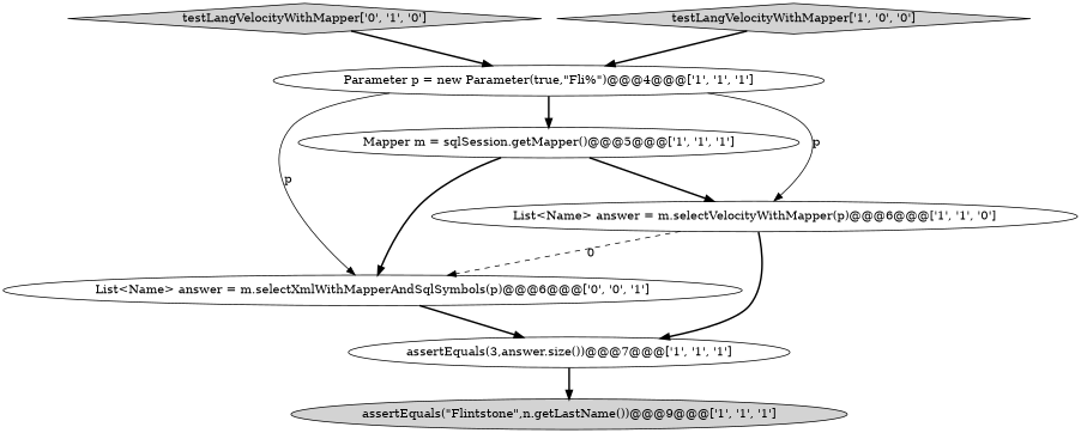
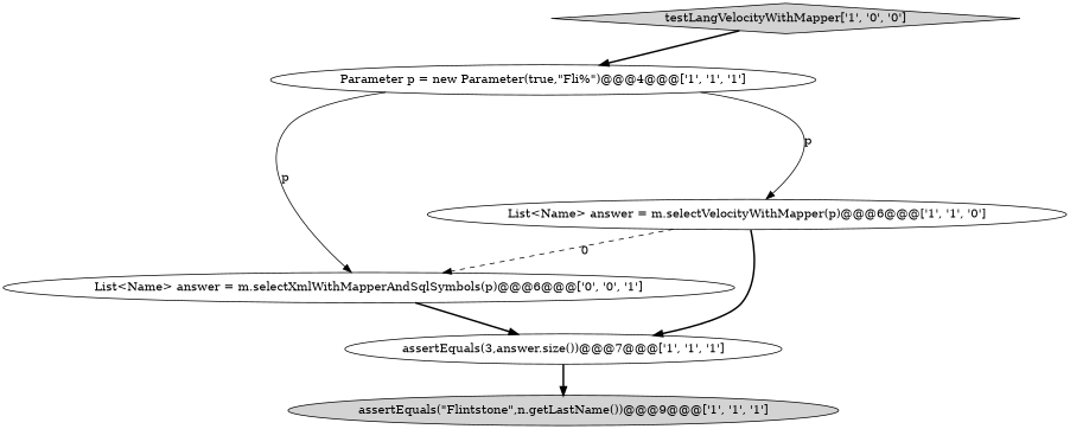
  digraph {
    node [fillcolor=white shape=ellipse style=filled]
    edge [style=bold]
-   n1 [fillcolor=lightgray label="testLangVelocityWithMapper['0', '1', '0']" shape=diamond]
    n2 [label="Parameter p = new Parameter(true,\"Fli%\")@@@4@@@['1', '1', '1']"]
    n3 [label="List<Name> answer = m.selectXmlWithMapperAndSqlSymbols(p)@@@6@@@['0', '0', '1']"]
-   n4 [label="Mapper m = sqlSession.getMapper()@@@5@@@['1', '1', '1']"]
    n5 [label="List<Name> answer = m.selectVelocityWithMapper(p)@@@6@@@['1', '1', '0']"]
    n6 [label="assertEquals(3,answer.size())@@@7@@@['1', '1', '1']"]
    n7 [fillcolor=lightgray label="testLangVelocityWithMapper['1', '0', '0']" shape=diamond]
    n8 [fillcolor=lightgray label="assertEquals(\"Flintstone\",n.getLastName())@@@9@@@['1', '1', '1']"]
-   n1 -> n2
    n2 -> n3 [label=p style=solid]
-   n2 -> n4
    n2 -> n5 [label=p style=solid]
    n3 -> n6
-   n4 -> n3
-   n4 -> n5
    n5 -> n3 [label=0 style=dashed]
    n5 -> n6
    n6 -> n8
    n7 -> n2
  }
